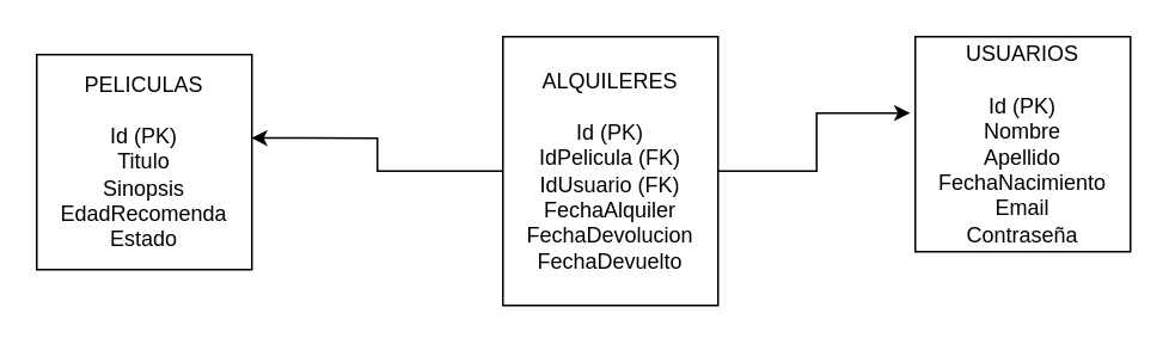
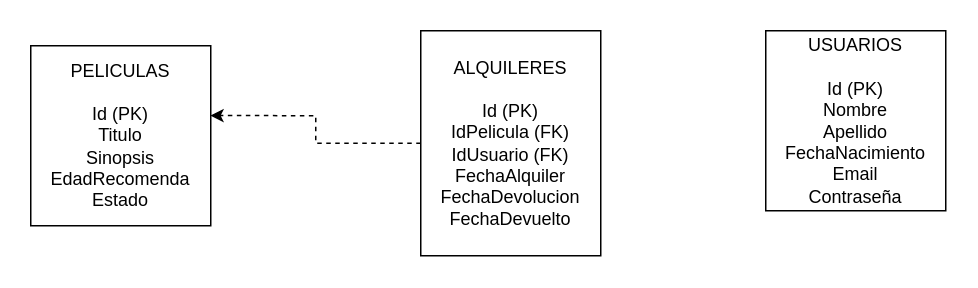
  <mxCell id="0" />
  <mxCell id="1" parent="0" />
  <mxCell id="2" value="PELICULAS&lt;br&gt;&lt;br&gt;Id (PK)&lt;br&gt;Titulo&lt;br&gt;Sinopsis&lt;br&gt;EdadRecomenda&lt;br&gt;Estado" style="rounded=0;whiteSpace=wrap;html=1;" vertex="1" parent="1"><mxGeometry x="20" y="30" width="120" height="120" as="geometry" /></mxCell>
  <mxCell id="3" value="USUARIOS&lt;br&gt;&lt;br&gt;Id (PK)&lt;br&gt;Nombre&lt;br&gt;Apellido&lt;br&gt;FechaNacimiento&lt;br&gt;Email&lt;br&gt;Contraseña" style="rounded=0;whiteSpace=wrap;html=1;" vertex="1" parent="1"><mxGeometry x="510" y="20" width="120" height="120" as="geometry" /></mxCell>
- <mxCell id="4" style="edgeStyle=orthogonalEdgeStyle;rounded=0;orthogonalLoop=1;jettySize=auto;html=1;entryX=0.997;entryY=0.388;entryDx=0;entryDy=0;entryPerimeter=0;" edge="1" parent="1" source="6" target="2"><mxGeometry relative="1" as="geometry" /></mxCell>
- <mxCell id="5" style="edgeStyle=orthogonalEdgeStyle;rounded=0;orthogonalLoop=1;jettySize=auto;html=1;entryX=-0.023;entryY=0.355;entryDx=0;entryDy=0;entryPerimeter=0;" edge="1" parent="1" source="6" target="3"><mxGeometry relative="1" as="geometry" /></mxCell>
+ <mxCell id="4" style="edgeStyle=orthogonalEdgeStyle;rounded=0;orthogonalLoop=1;jettySize=auto;html=1;entryX=0.997;entryY=0.388;entryDx=0;entryDy=0;entryPerimeter=0;dashed=1;" edge="1" parent="1" source="6" target="2"><mxGeometry relative="1" as="geometry" /></mxCell>
  <mxCell id="6" value="ALQUILERES&lt;br&gt;&lt;br&gt;Id (PK)&lt;br&gt;IdPelicula (FK)&lt;br&gt;IdUsuario (FK)&lt;br&gt;FechaAlquiler&lt;br&gt;FechaDevolucion&lt;br&gt;FechaDevuelto" style="rounded=0;whiteSpace=wrap;html=1;" vertex="1" parent="1"><mxGeometry x="280" y="20" width="120" height="150" as="geometry" /></mxCell>
